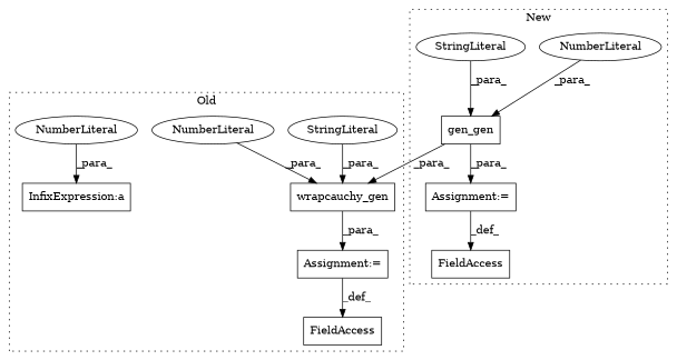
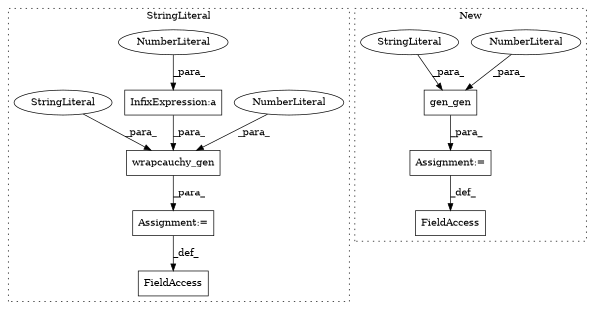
  digraph {
    node [a=34 l=3 shape=box]
    n1 [a=32 l="15,1" label=wrapcauchy_gen s="105309,105347"]
    n2 [a=27 label="InfixExpression:a" s=105329]
    n3 [label=NumberLiteral s=105324 shape=ellipse]
    n4 [l=1 label=NumberLiteral s=105328 shape=ellipse]
    n5 [a=22 l=10 label=FieldAccess s=105298]
    n6 [a=45 l=12 label=StringLiteral s=105335 shape=ellipse]
    n7 [a=7 l=1 label="Assignment:=" s=105308]
    n8 [a=32 l="9,1" label=gen_gen s="105030,105049"]
    n9 [label=NumberLiteral s=105039 shape=ellipse]
    n10 [a=22 l=4 label=FieldAccess s=105025]
    n11 [a=7 l=1 label="Assignment:=" s=105029]
    n12 [a=45 l=6 label=StringLiteral s=105043 shape=ellipse]
    subgraph cluster_1 {
-     label=Old
+     label=StringLiteral
      style=dotted
      n1
      n2
      n3
      n4
      n5
      n6
      n7
    }
    subgraph cluster_2 {
      label=New
      style=dotted
      n8
      n9
      n10
      n11
      n12
    }
    n1 -> n7 [label=_para_]
-   n8 -> n1 [label=_para_]
+   n2 -> n1 [label=_para_]
    n3 -> n1 [label=_para_]
    n4 -> n2 [label=_para_]
    n6 -> n1 [label=_para_]
    n7 -> n5 [label=_def_]
    n8 -> n11 [label=_para_]
    n9 -> n8 [label=_para_]
    n11 -> n10 [label=_def_]
    n12 -> n8 [label=_para_]
  }
